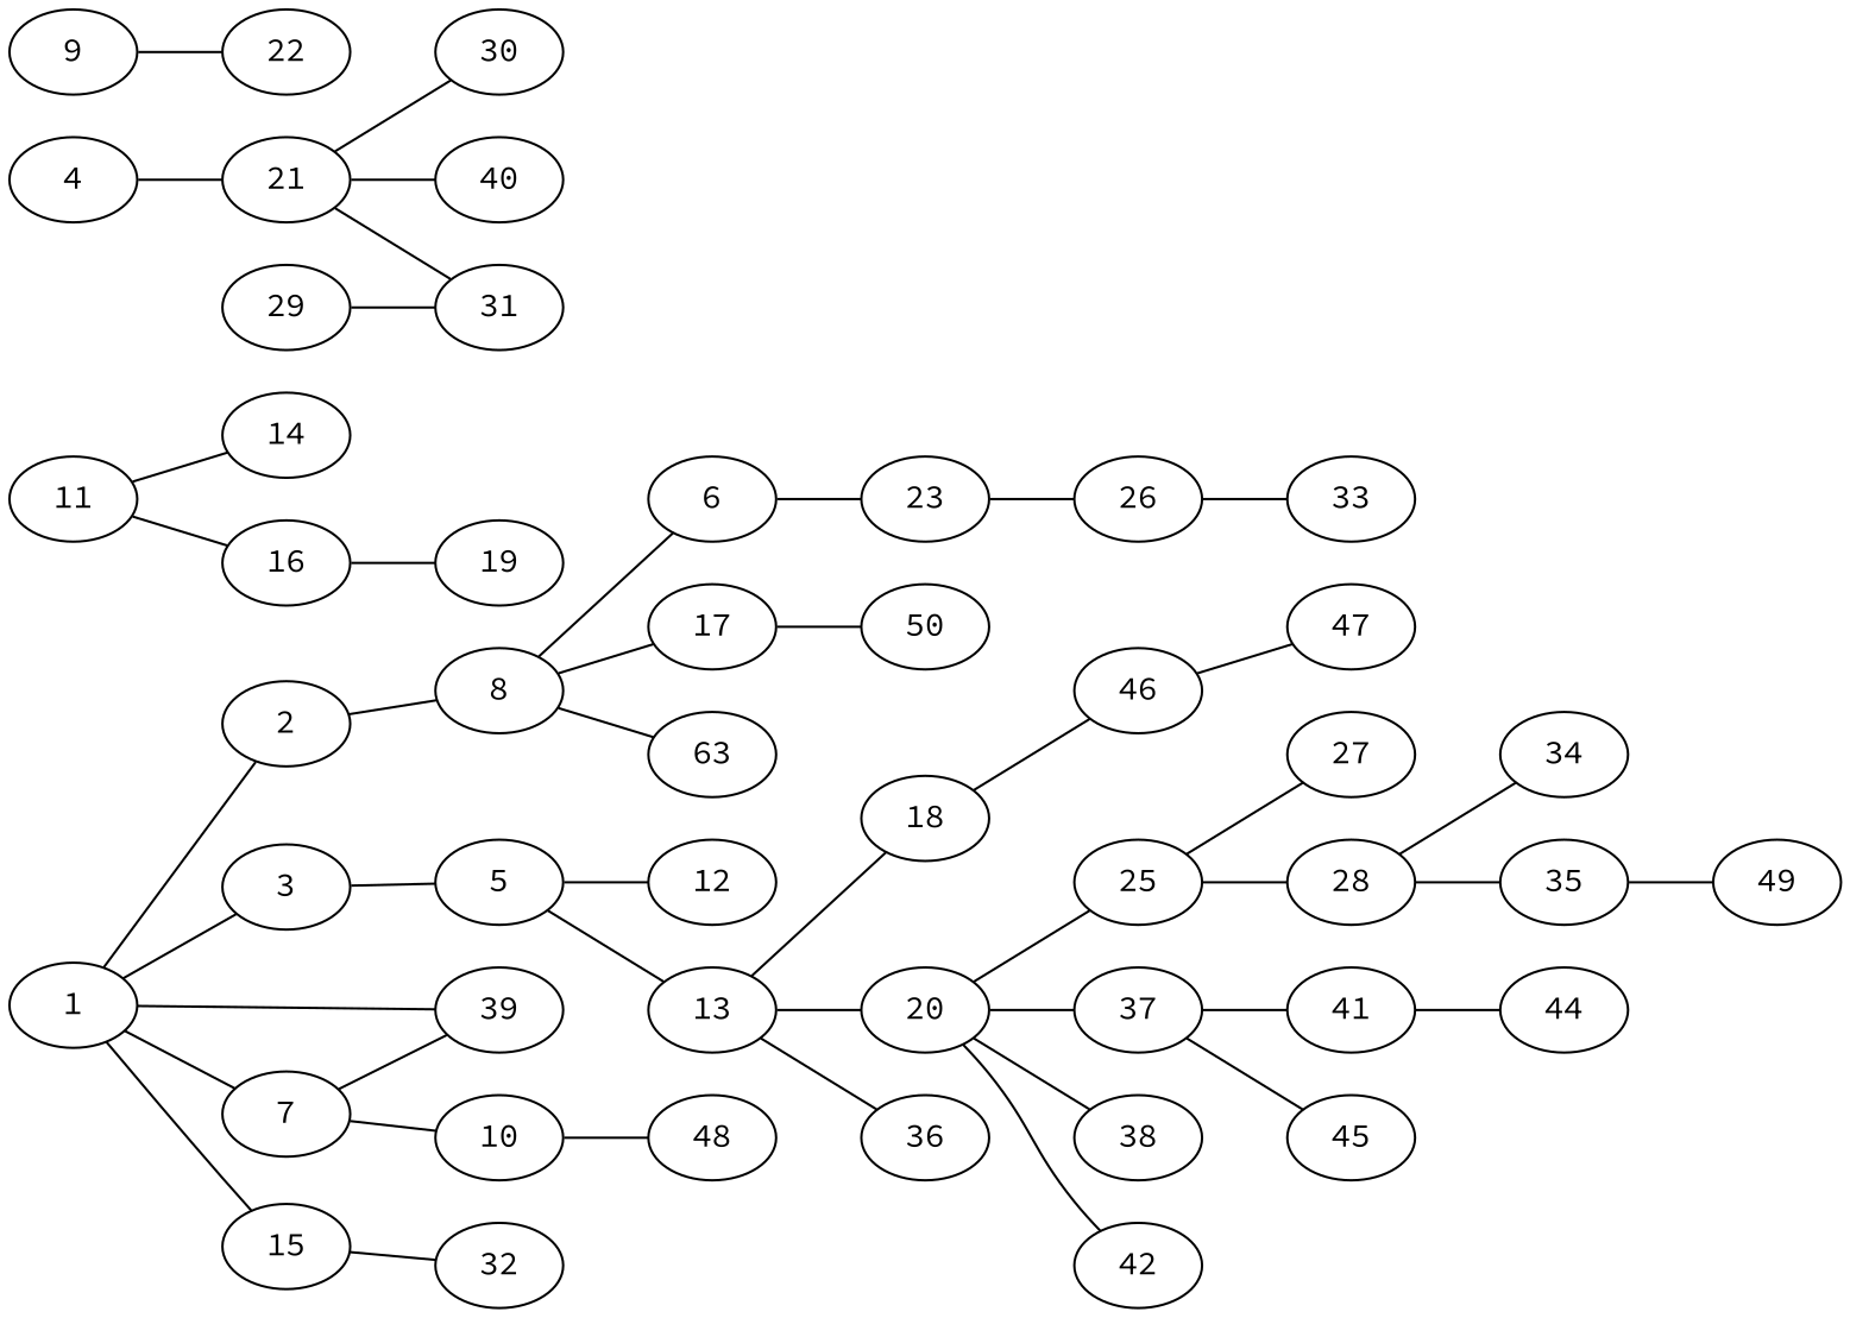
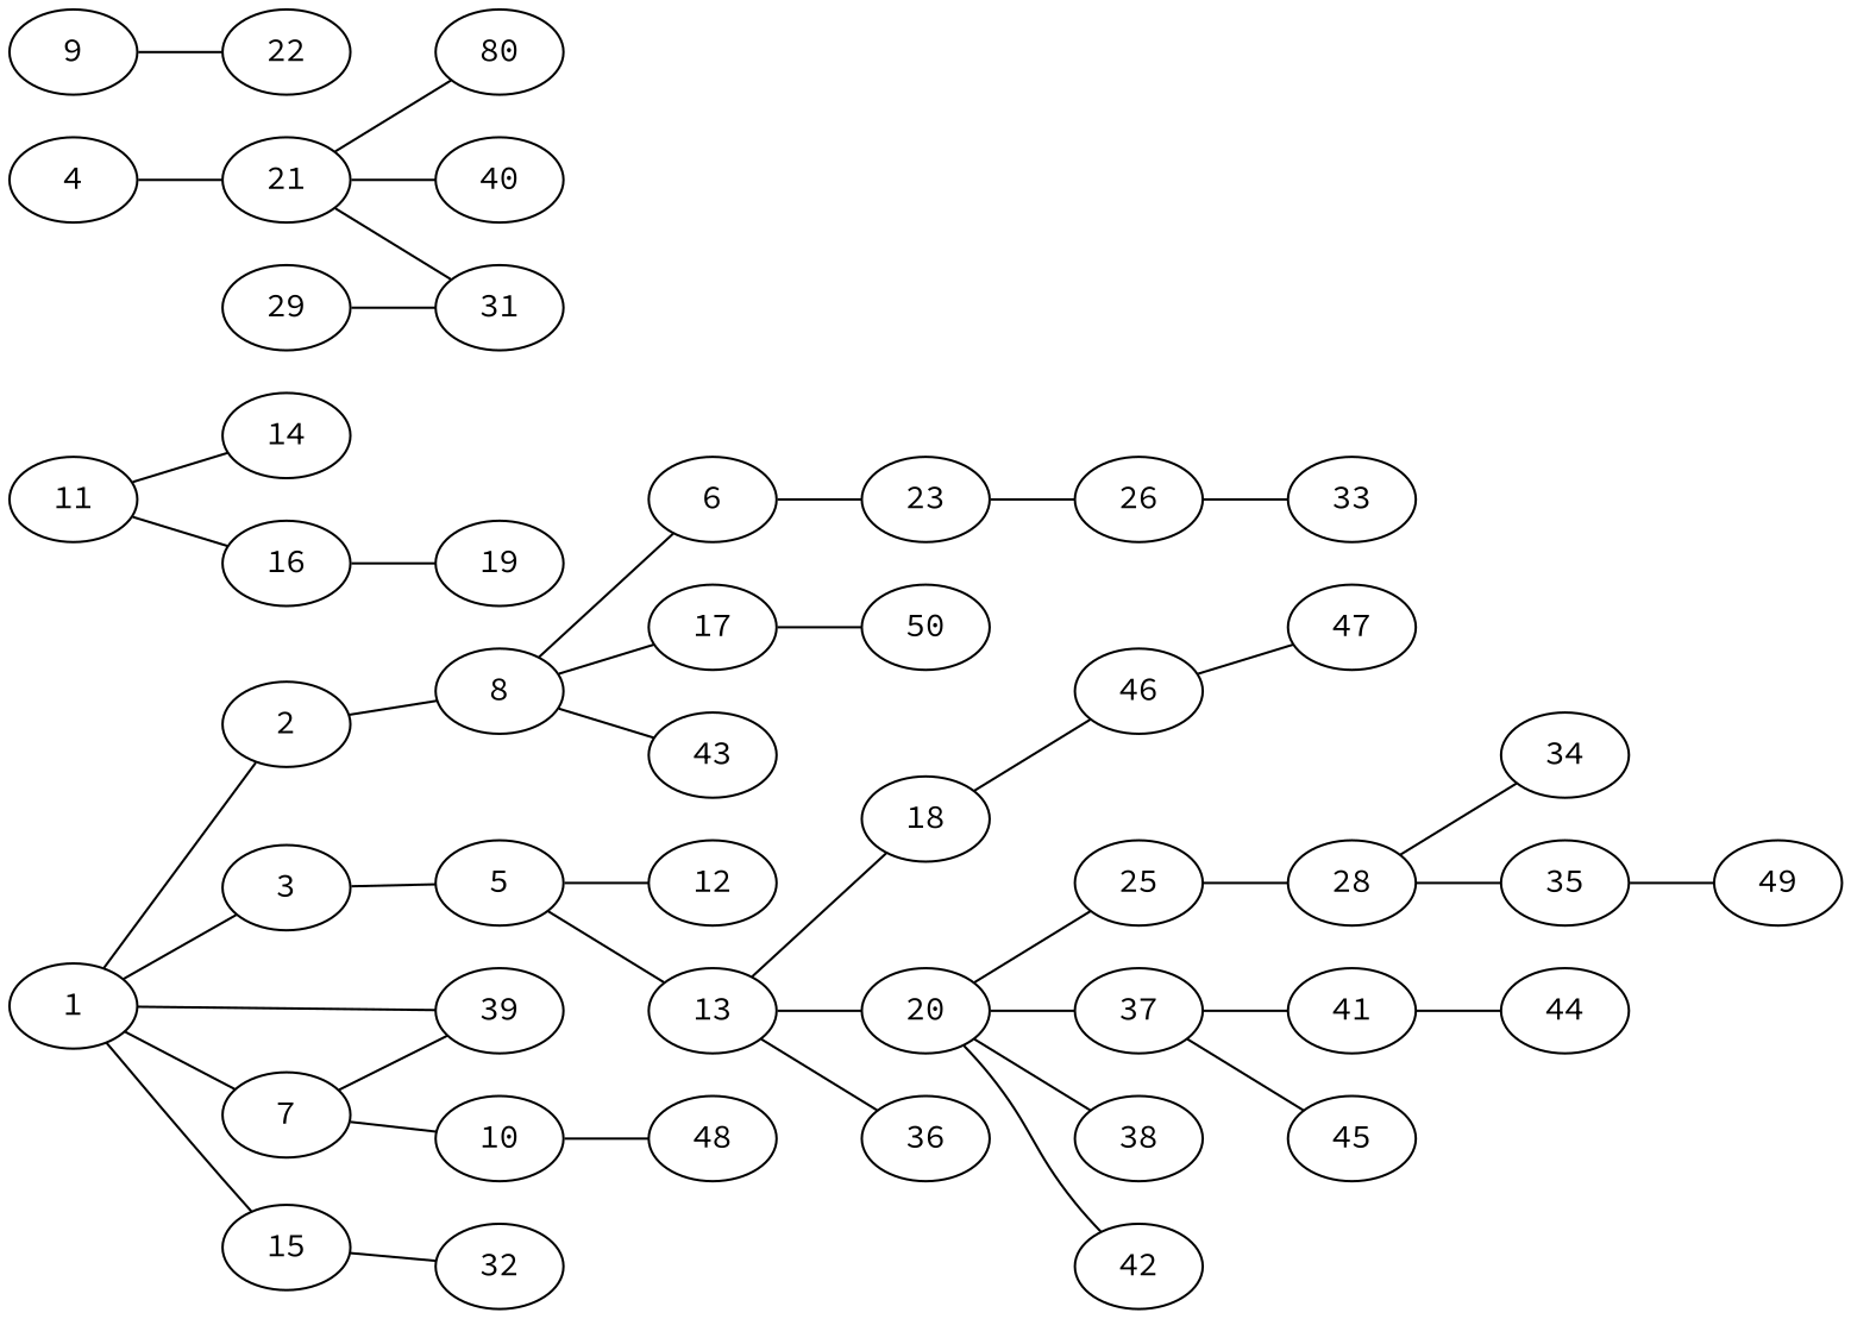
  graph {
    fontname="Source Code Pro"
    rankdir=LR
    node [fontname="Source Code Pro"]
    edge [fontname="Source Code Pro"]
    1
    2
    3
    7
    15
    39
    8
    5
    10
    11
    14
    16
    32
    4
    21
    6
    23
    17
-   43 [label=63]
+   43
    9
    22
    12
    13
    48
    19
-   30
+   30 [label=80]
    40
    31
    26
    50
    18
    20
    36
    29
    46
    25
    37
    38
    42
    33
    47
-   27
    28
    41
    45
    34
    35
    44
    49
    1 -- 2
    1 -- 3
    1 -- 7
    1 -- 15
    1 -- 39
    2 -- 8
    3 -- 5
    7 -- 39
    7 -- 10
    15 -- 32
    8 -- 6
    8 -- 17
    8 -- 43
    5 -- 12
    5 -- 13
    10 -- 48
    11 -- 14
    11 -- 16
    16 -- 19
    4 -- 21
    21 -- 30
    21 -- 40
    21 -- 31
    6 -- 23
    23 -- 26
    17 -- 50
    9 -- 22
    13 -- 18
    13 -- 20
    13 -- 36
    26 -- 33
    18 -- 46
    20 -- 25
    20 -- 37
    20 -- 38
    20 -- 42
    29 -- 31
    46 -- 47
-   25 -- 27
    25 -- 28
    37 -- 41
    37 -- 45
    28 -- 34
    28 -- 35
    41 -- 44
    35 -- 49
  }
